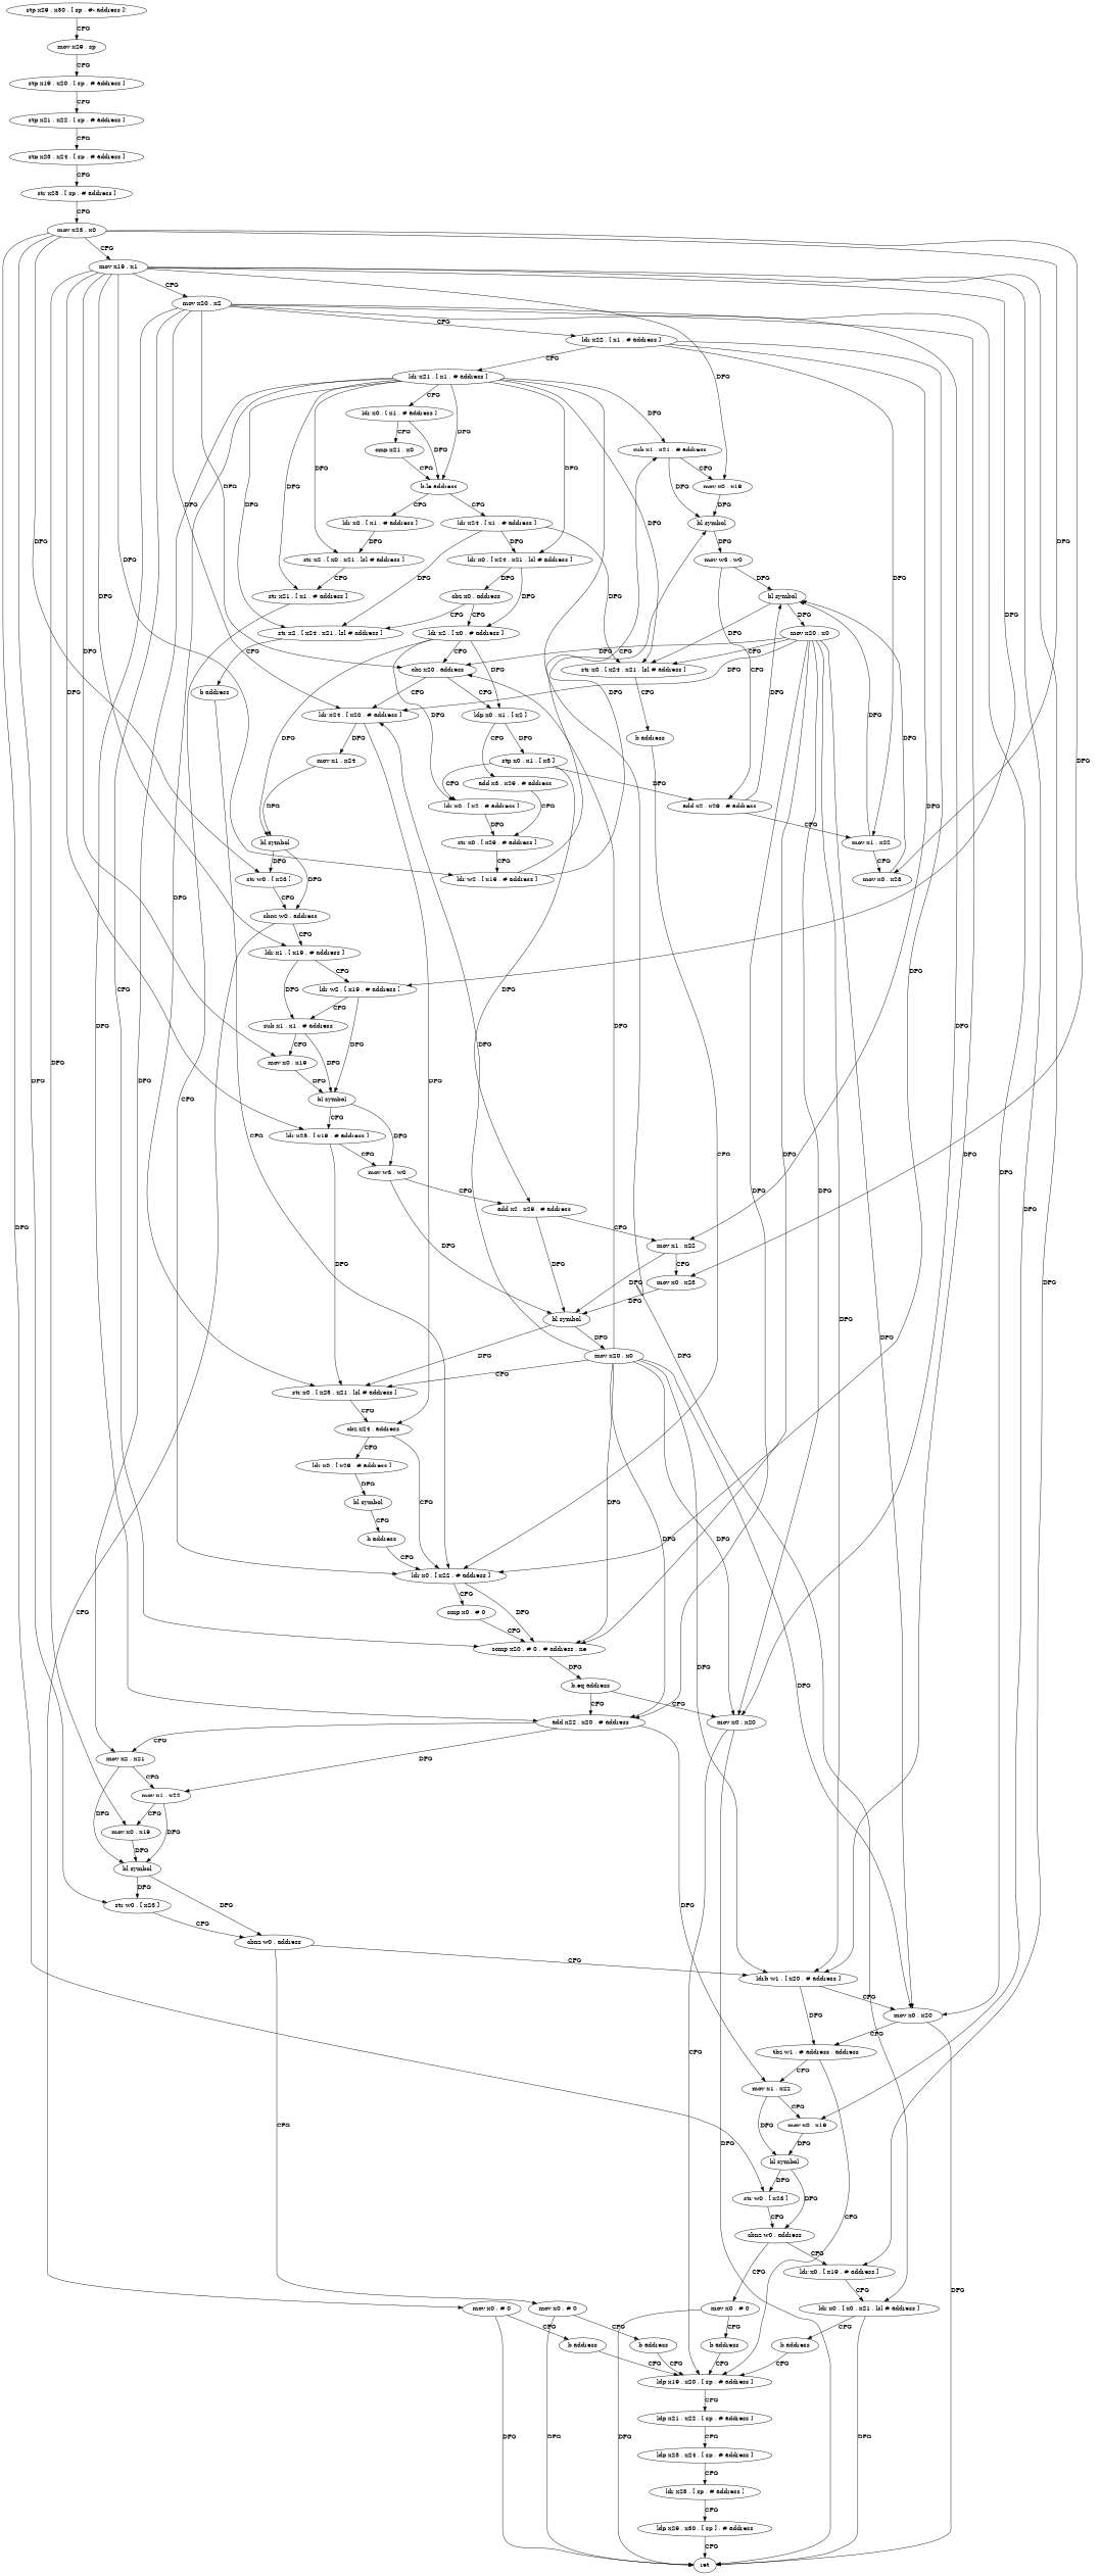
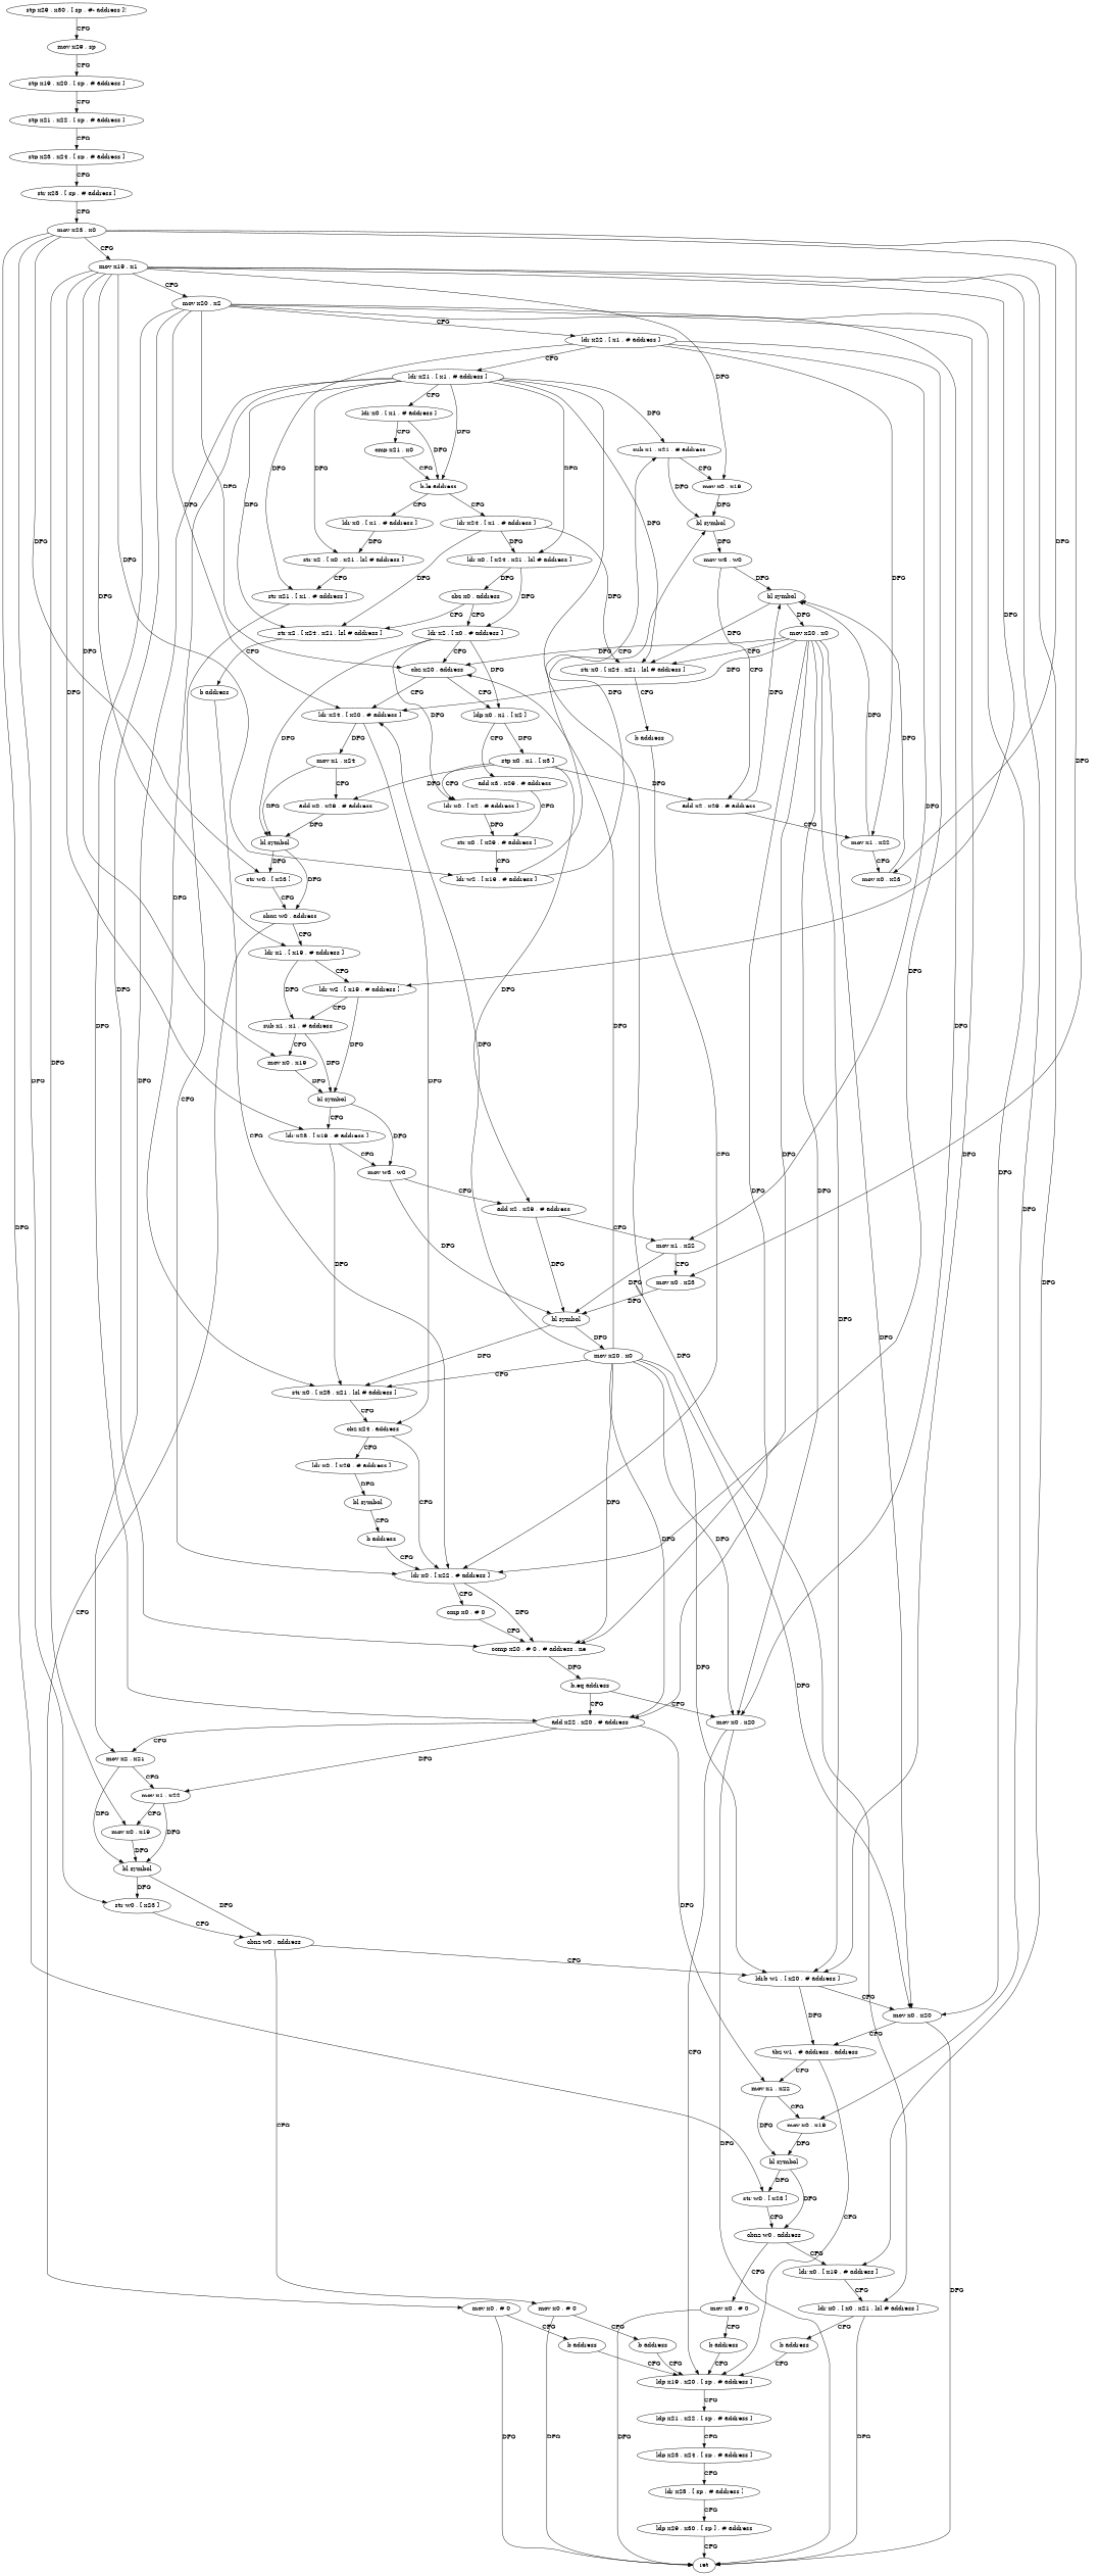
  digraph {
    n1 [label="stp x29 , x30 , [ sp , #- address ]!"]
    n2 [label="mov x29 , sp"]
    n3 [label="stp x19 , x20 , [ sp , # address ]"]
    n4 [label="stp x21 , x22 , [ sp , # address ]"]
    n5 [label="stp x23 , x24 , [ sp , # address ]"]
    n6 [label="str x25 , [ sp , # address ]"]
    n7 [label="mov x23 , x0"]
    n8 [label="mov x19 , x1"]
    n9 [label="str w0 , [ x23 ]"]
    n10 [label="mov x0 , x23"]
    n11 [label="str w0 , [ x23 ]"]
    n12 [label="mov x0 , x23"]
    n13 [label="str w0 , [ x23 ]"]
    n14 [label="mov x20 , x2"]
    n15 [label="mov x0 , x19"]
    n16 [label="ldr w2 , [ x19 , # address ]"]
    n17 [label="mov x0 , x19"]
    n18 [label="ldr x1 , [ x19 , # address ]"]
    n19 [label="ldr w2 , [ x19 , # address ]"]
    n20 [label="mov x0 , x19"]
    n21 [label="ldr x25 , [ x19 , # address ]"]
    n22 [label="mov x0 , x19"]
    n23 [label="ldr x0 , [ x19 , # address ]"]
    n24 [label="cbnz w0 , address"]
    n25 [label="bl symbol"]
    n26 [label="cbnz w0 , address"]
    n27 [label="bl symbol"]
    n28 [label="cbnz w0 , address"]
    n29 [label="ldr x22 , [ x1 , # address ]"]
    n30 [label="cbz x20 , address"]
    n31 [label="ldr x24 , [ x20 , # address ]"]
    n32 [label="mov x0 , x20"]
    n33 [label="add x22 , x20 , # address"]
    n34 [label="ldrb w1 , [ x20 , # address ]"]
    n35 [label="ccmp x20 , # 0 , # address , ne"]
    n36 [label="mov x0 , x20"]
    n37 [label="bl symbol"]
    n38 [label="sub x1 , x21 , # address"]
    n39 [label="bl symbol"]
    n40 [label="sub x1 , x1 , # address"]
    n41 [label="bl symbol"]
    n42 [label="str x0 , [ x25 , x21 , lsl # address ]"]
    n43 [label="mov w3 , w0"]
    n44 [label="bl symbol"]
    n45 [label="ldr x0 , [ x0 , x21 , lsl # address ]"]
    n46 [label="ldr x21 , [ x1 , # address ]"]
    n47 [label="ldr x0 , [ x22 , # address ]"]
    n48 [label="mov x1 , x22"]
    n49 [label="mov x1 , x22"]
    n50 [label="ldp x0 , x1 , [ x2 ]"]
    n51 [label="mov x1 , x24"]
    n52 [label="cbz x24 , address"]
    n53 [label="ldp x19 , x20 , [ sp , # address ]"]
    n54 [label=ret]
    n55 [label="mov x2 , x21"]
    n56 [label="mov x1 , x22"]
    n57 [label="mov x1 , x22"]
    n58 [label="tbz w1 , # address , address"]
    n59 [label="b.eq address"]
    n60 [label="ldr x0 , [ x1 , # address ]"]
    n61 [label="b.le address"]
    n62 [label="ldr x0 , [ x24 , x21 , lsl # address ]"]
    n63 [label="str x2 , [ x24 , x21 , lsl # address ]"]
    n64 [label="str x2 , [ x0 , x21 , lsl # address ]"]
    n65 [label="str x21 , [ x1 , # address ]"]
    n66 [label="str x0 , [ x24 , x21 , lsl # address ]"]
    n67 [label="cmp x0 , # 0"]
    n68 [label="cmp x21 , x0"]
    n69 [label="ldr x24 , [ x1 , # address ]"]
    n70 [label="ldr x0 , [ x1 , # address ]"]
    n71 [label="cbz x0 , address"]
    n72 [label="ldr x2 , [ x0 , # address ]"]
    n73 [label="b address"]
    n74 [label="b address"]
    n75 [label="b address"]
    n76 [label="ldr x0 , [ x2 , # address ]"]
    n77 [label="bl symbol"]
    n78 [label="add x3 , x29 , # address"]
    n79 [label="stp x0 , x1 , [ x3 ]"]
    n80 [label="str x0 , [ x29 , # address ]"]
    n81 [label="add x2 , x29 , # address"]
+   n82 [label="add x0 , x29 , # address"]
    n83 [label="add x2 , x29 , # address"]
    n84 [label="ldr x0 , [ x29 , # address ]"]
    n85 [label="ldp x21 , x22 , [ sp , # address ]"]
    n86 [label="ldp x23 , x24 , [ sp , # address ]"]
    n87 [label="mov x0 , # 0"]
    n88 [label="b address"]
    n89 [label="mov w3 , w0"]
    n90 [label="mov x20 , x0"]
    n91 [label="mov x0 , # 0"]
    n92 [label="b address"]
    n93 [label="mov x20 , x0"]
    n94 [label="bl symbol"]
    n95 [label="b address"]
    n96 [label="ldr x25 , [ sp , # address ]"]
    n97 [label="ldp x29 , x30 , [ sp ] , # address"]
    n98 [label="mov x0 , # 0"]
    n99 [label="b address"]
    n1 -> n2 [label=CFG]
    n2 -> n3 [label=CFG]
    n3 -> n4 [label=CFG]
    n4 -> n5 [label=CFG]
    n5 -> n6 [label=CFG]
    n6 -> n7 [label=CFG]
    n7 -> n8 [label=CFG]
    n7 -> n9 [label=DFG]
    n7 -> n10 [label=DFG]
    n7 -> n11 [label=DFG]
    n7 -> n12 [label=DFG]
    n7 -> n13 [label=DFG]
    n8 -> n14 [label=CFG]
    n8 -> n15 [label=DFG]
    n8 -> n16 [label=DFG]
    n8 -> n17 [label=DFG]
    n8 -> n18 [label=DFG]
    n8 -> n19 [label=DFG]
    n8 -> n20 [label=DFG]
    n8 -> n21 [label=DFG]
    n8 -> n22 [label=DFG]
    n8 -> n23 [label=DFG]
    n9 -> n24 [label=CFG]
    n10 -> n25 [label=DFG]
    n11 -> n26 [label=CFG]
    n12 -> n27 [label=DFG]
    n13 -> n28 [label=CFG]
    n14 -> n29 [label=CFG]
    n14 -> n30 [label=DFG]
    n14 -> n31 [label=DFG]
    n14 -> n32 [label=DFG]
    n14 -> n33 [label=DFG]
    n14 -> n34 [label=DFG]
-   n14 -> n35 [label=CFG]
+   n14 -> n35 [label=DFG]
    n14 -> n36 [label=DFG]
    n15 -> n37 [label=DFG]
    n16 -> n38 [label=CFG]
    n16 -> n39 [label=DFG]
    n17 -> n39 [label=DFG]
    n18 -> n19 [label=CFG]
    n18 -> n40 [label=DFG]
    n19 -> n40 [label=CFG]
    n19 -> n41 [label=DFG]
    n20 -> n41 [label=DFG]
    n21 -> n42 [label=DFG]
    n21 -> n43 [label=CFG]
    n22 -> n44 [label=DFG]
    n23 -> n45 [label=CFG]
    n24 -> n34 [label=CFG]
    n24 -> n87 [label=CFG]
    n25 -> n66 [label=DFG]
    n25 -> n90 [label=DFG]
    n26 -> n18 [label=CFG]
    n26 -> n91 [label=CFG]
    n27 -> n42 [label=DFG]
    n27 -> n93 [label=DFG]
    n28 -> n23 [label=CFG]
    n28 -> n98 [label=CFG]
    n29 -> n46 [label=CFG]
    n29 -> n47 [label=DFG]
    n29 -> n48 [label=DFG]
    n29 -> n49 [label=DFG]
    n30 -> n31 [label=CFG]
    n30 -> n50 [label=CFG]
    n31 -> n51 [label=DFG]
    n31 -> n52 [label=DFG]
    n32 -> n53 [label=CFG]
    n32 -> n54 [label=DFG]
    n33 -> n55 [label=CFG]
    n33 -> n56 [label=DFG]
    n33 -> n57 [label=DFG]
    n34 -> n36 [label=CFG]
    n34 -> n58 [label=DFG]
    n35 -> n59 [label=DFG]
    n36 -> n54 [label=DFG]
    n36 -> n58 [label=CFG]
    n37 -> n9 [label=DFG]
    n37 -> n24 [label=DFG]
    n38 -> n17 [label=CFG]
    n38 -> n39 [label=DFG]
    n39 -> n89 [label=DFG]
    n40 -> n20 [label=CFG]
    n40 -> n41 [label=DFG]
    n41 -> n21 [label=CFG]
    n41 -> n43 [label=DFG]
    n42 -> n52 [label=CFG]
    n43 -> n27 [label=DFG]
    n43 -> n83 [label=CFG]
    n44 -> n13 [label=DFG]
    n44 -> n28 [label=DFG]
    n45 -> n54 [label=DFG]
    n45 -> n75 [label=CFG]
    n46 -> n38 [label=DFG]
    n46 -> n42 [label=DFG]
    n46 -> n45 [label=DFG]
    n46 -> n55 [label=DFG]
    n46 -> n60 [label=CFG]
    n46 -> n61 [label=DFG]
    n46 -> n62 [label=DFG]
    n46 -> n63 [label=DFG]
    n46 -> n64 [label=DFG]
-   n46 -> n65 [label=DFG]
+   n29 -> n65 [label=DFG]
    n46 -> n66 [label=DFG]
    n47 -> n35 [label=DFG]
    n47 -> n67 [label=CFG]
    n48 -> n10 [label=CFG]
    n48 -> n25 [label=DFG]
    n49 -> n12 [label=CFG]
    n49 -> n27 [label=DFG]
    n50 -> n78 [label=CFG]
    n50 -> n79 [label=DFG]
    n51 -> n77 [label=DFG]
+   n51 -> n82 [label=CFG]
    n52 -> n47 [label=CFG]
    n52 -> n84 [label=CFG]
    n53 -> n85 [label=CFG]
    n55 -> n37 [label=DFG]
    n55 -> n56 [label=CFG]
    n56 -> n15 [label=CFG]
    n56 -> n37 [label=DFG]
    n57 -> n22 [label=CFG]
    n57 -> n44 [label=DFG]
    n58 -> n53 [label=CFG]
    n58 -> n57 [label=CFG]
    n59 -> n32 [label=CFG]
    n59 -> n33 [label=CFG]
    n60 -> n61 [label=DFG]
    n60 -> n68 [label=CFG]
    n61 -> n69 [label=CFG]
    n61 -> n70 [label=CFG]
    n62 -> n71 [label=DFG]
    n62 -> n72 [label=DFG]
    n63 -> n73 [label=CFG]
    n64 -> n65 [label=CFG]
    n65 -> n47 [label=CFG]
    n66 -> n74 [label=CFG]
    n67 -> n35 [label=CFG]
    n68 -> n61 [label=CFG]
    n69 -> n62 [label=DFG]
    n69 -> n63 [label=DFG]
    n69 -> n66 [label=DFG]
    n70 -> n64 [label=DFG]
    n71 -> n63 [label=CFG]
    n71 -> n72 [label=CFG]
    n72 -> n30 [label=CFG]
    n72 -> n50 [label=DFG]
    n72 -> n76 [label=DFG]
    n72 -> n77 [label=DFG]
    n73 -> n47 [label=CFG]
    n74 -> n47 [label=CFG]
    n75 -> n53 [label=CFG]
    n76 -> n80 [label=DFG]
    n77 -> n11 [label=DFG]
    n77 -> n26 [label=DFG]
    n78 -> n80 [label=CFG]
    n79 -> n76 [label=CFG]
    n79 -> n81 [label=DFG]
+   n79 -> n82 [label=DFG]
    n79 -> n83 [label=DFG]
    n80 -> n16 [label=CFG]
    n81 -> n25 [label=DFG]
    n81 -> n48 [label=CFG]
+   n82 -> n77 [label=DFG]
    n83 -> n27 [label=DFG]
    n83 -> n49 [label=CFG]
    n84 -> n94 [label=DFG]
    n85 -> n86 [label=CFG]
    n86 -> n96 [label=CFG]
    n87 -> n54 [label=DFG]
    n87 -> n88 [label=CFG]
    n88 -> n53 [label=CFG]
    n89 -> n25 [label=DFG]
    n89 -> n81 [label=CFG]
    n90 -> n30 [label=DFG]
    n90 -> n31 [label=DFG]
    n90 -> n32 [label=DFG]
    n90 -> n33 [label=DFG]
    n90 -> n34 [label=DFG]
    n90 -> n35 [label=DFG]
    n90 -> n36 [label=DFG]
    n90 -> n66 [label=CFG]
    n91 -> n54 [label=DFG]
    n91 -> n92 [label=CFG]
    n92 -> n53 [label=CFG]
    n93 -> n30 [label=DFG]
    n93 -> n31 [label=DFG]
    n93 -> n32 [label=DFG]
    n93 -> n33 [label=DFG]
    n93 -> n34 [label=DFG]
    n93 -> n35 [label=DFG]
    n93 -> n36 [label=DFG]
    n93 -> n42 [label=CFG]
    n94 -> n95 [label=CFG]
    n95 -> n47 [label=CFG]
    n96 -> n97 [label=CFG]
    n97 -> n54 [label=CFG]
    n98 -> n54 [label=DFG]
    n98 -> n99 [label=CFG]
    n99 -> n53 [label=CFG]
  }
